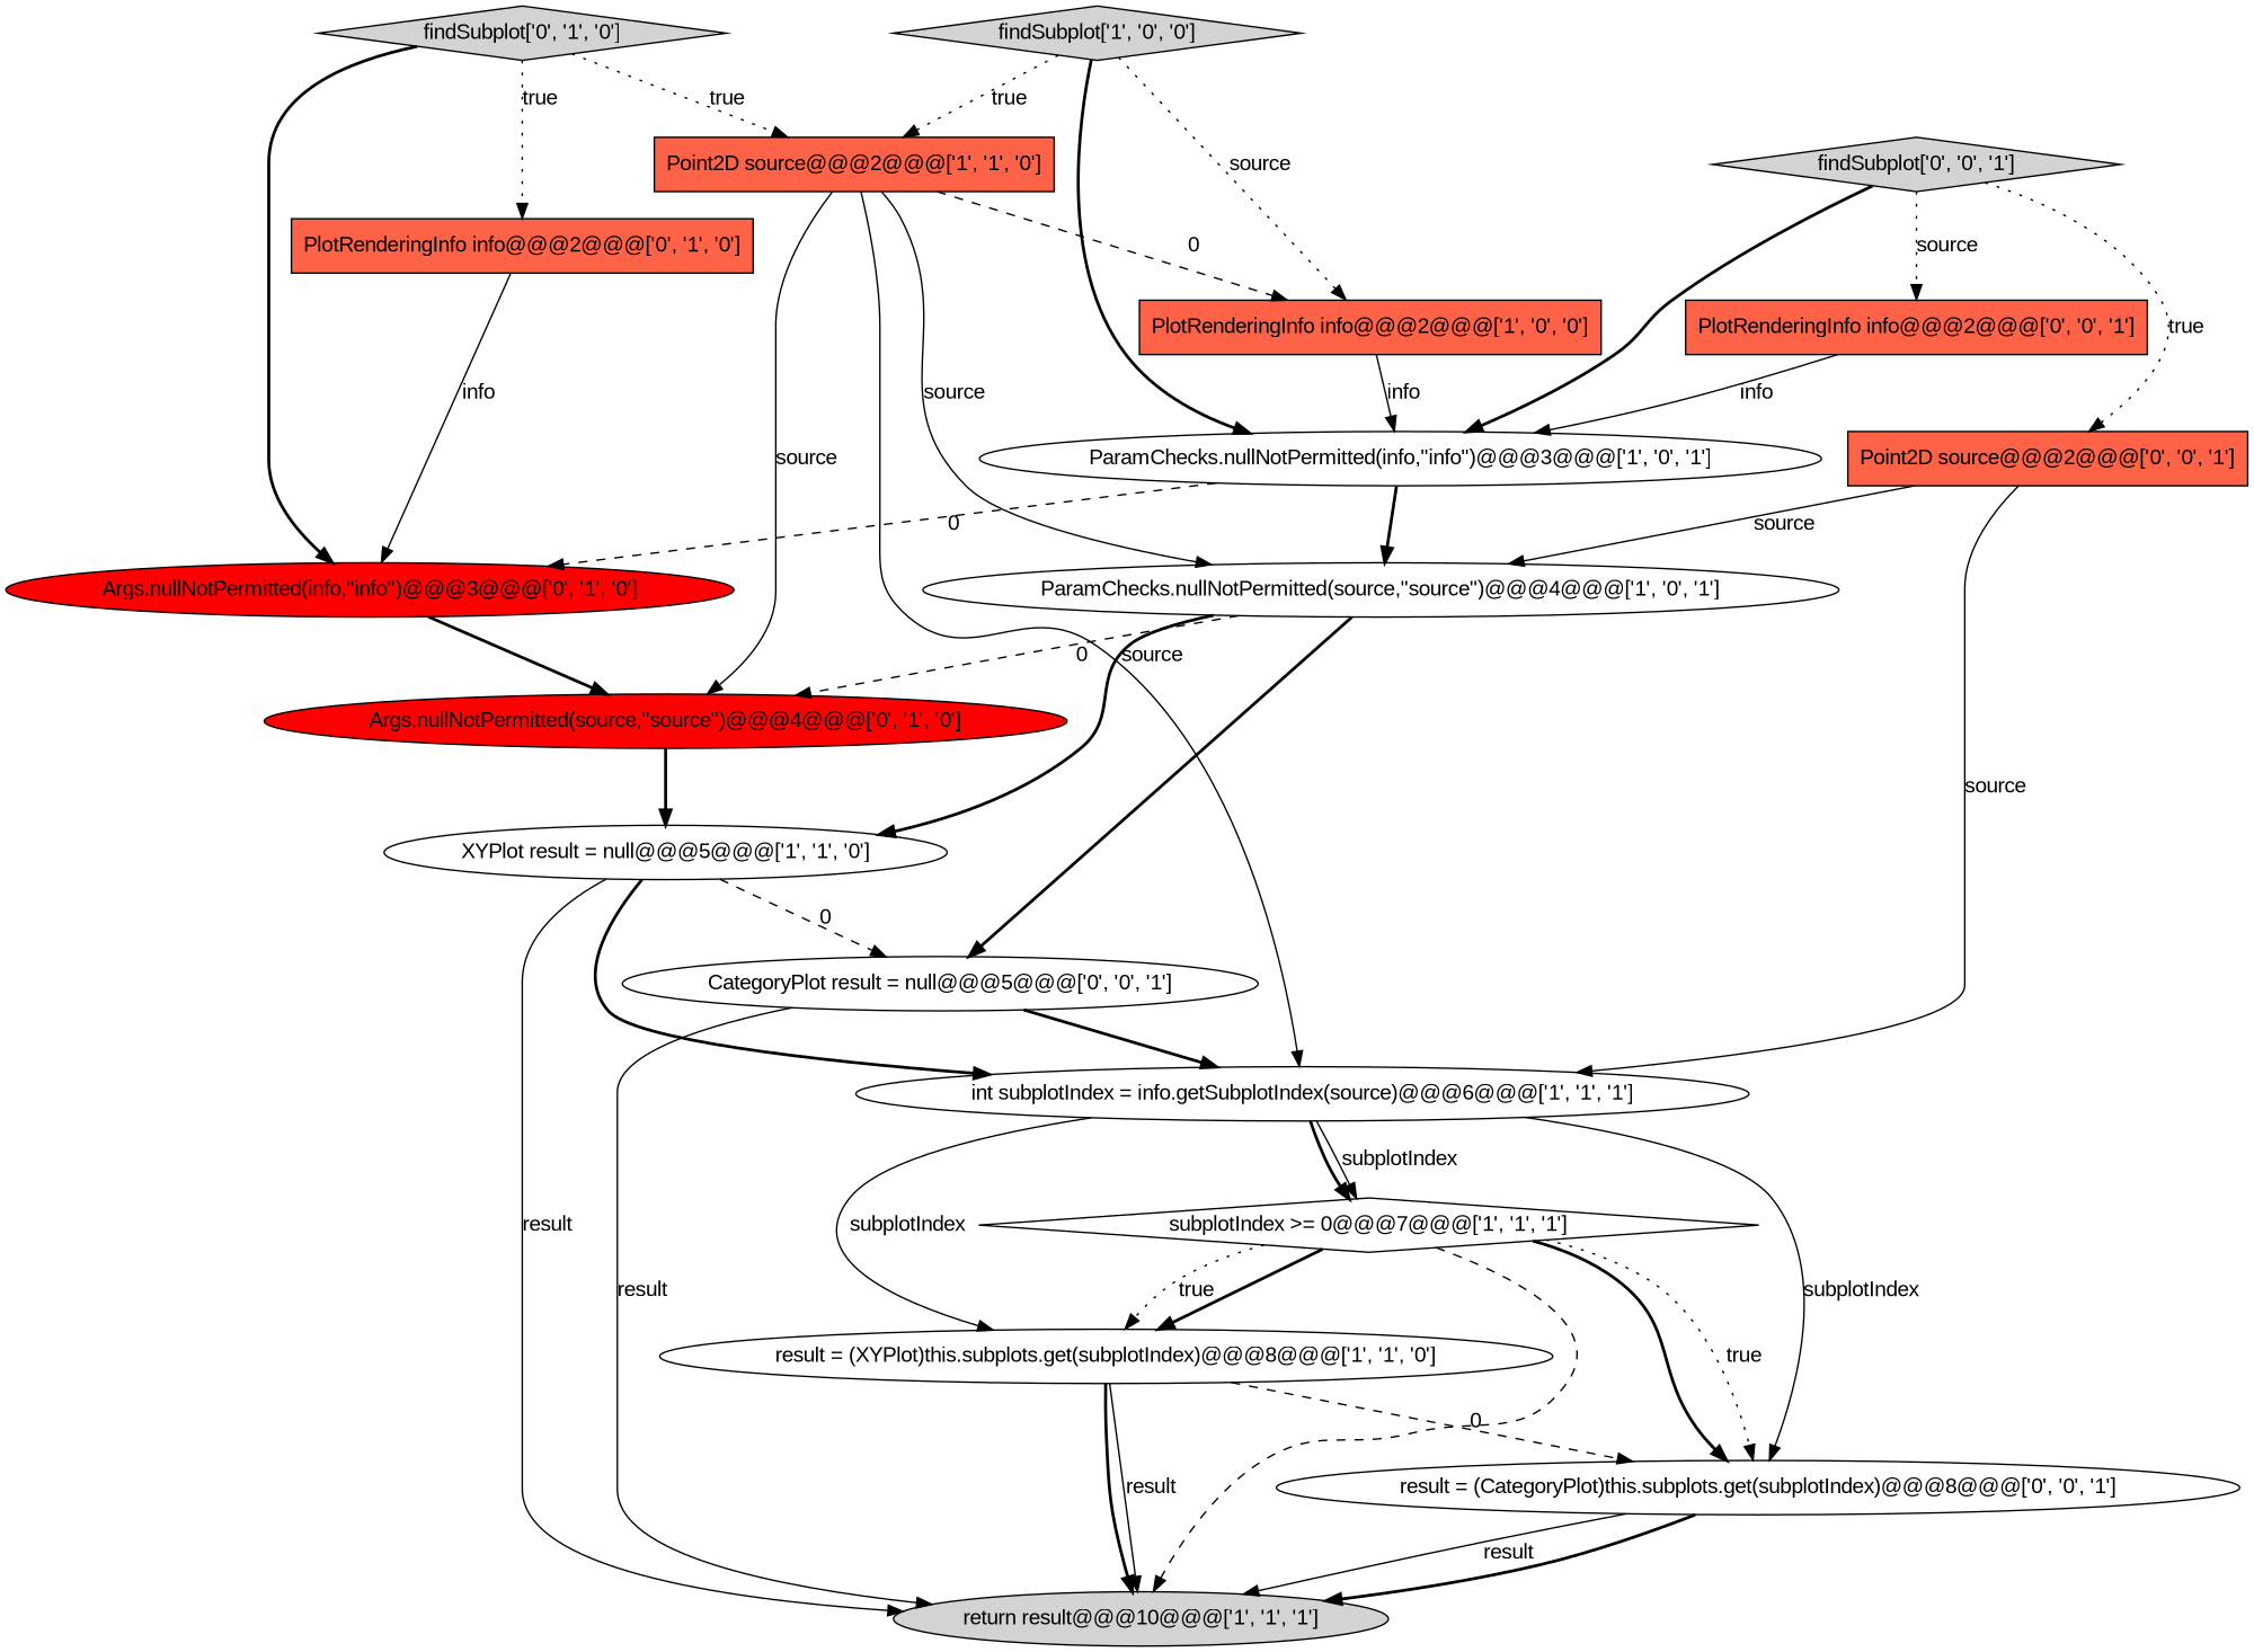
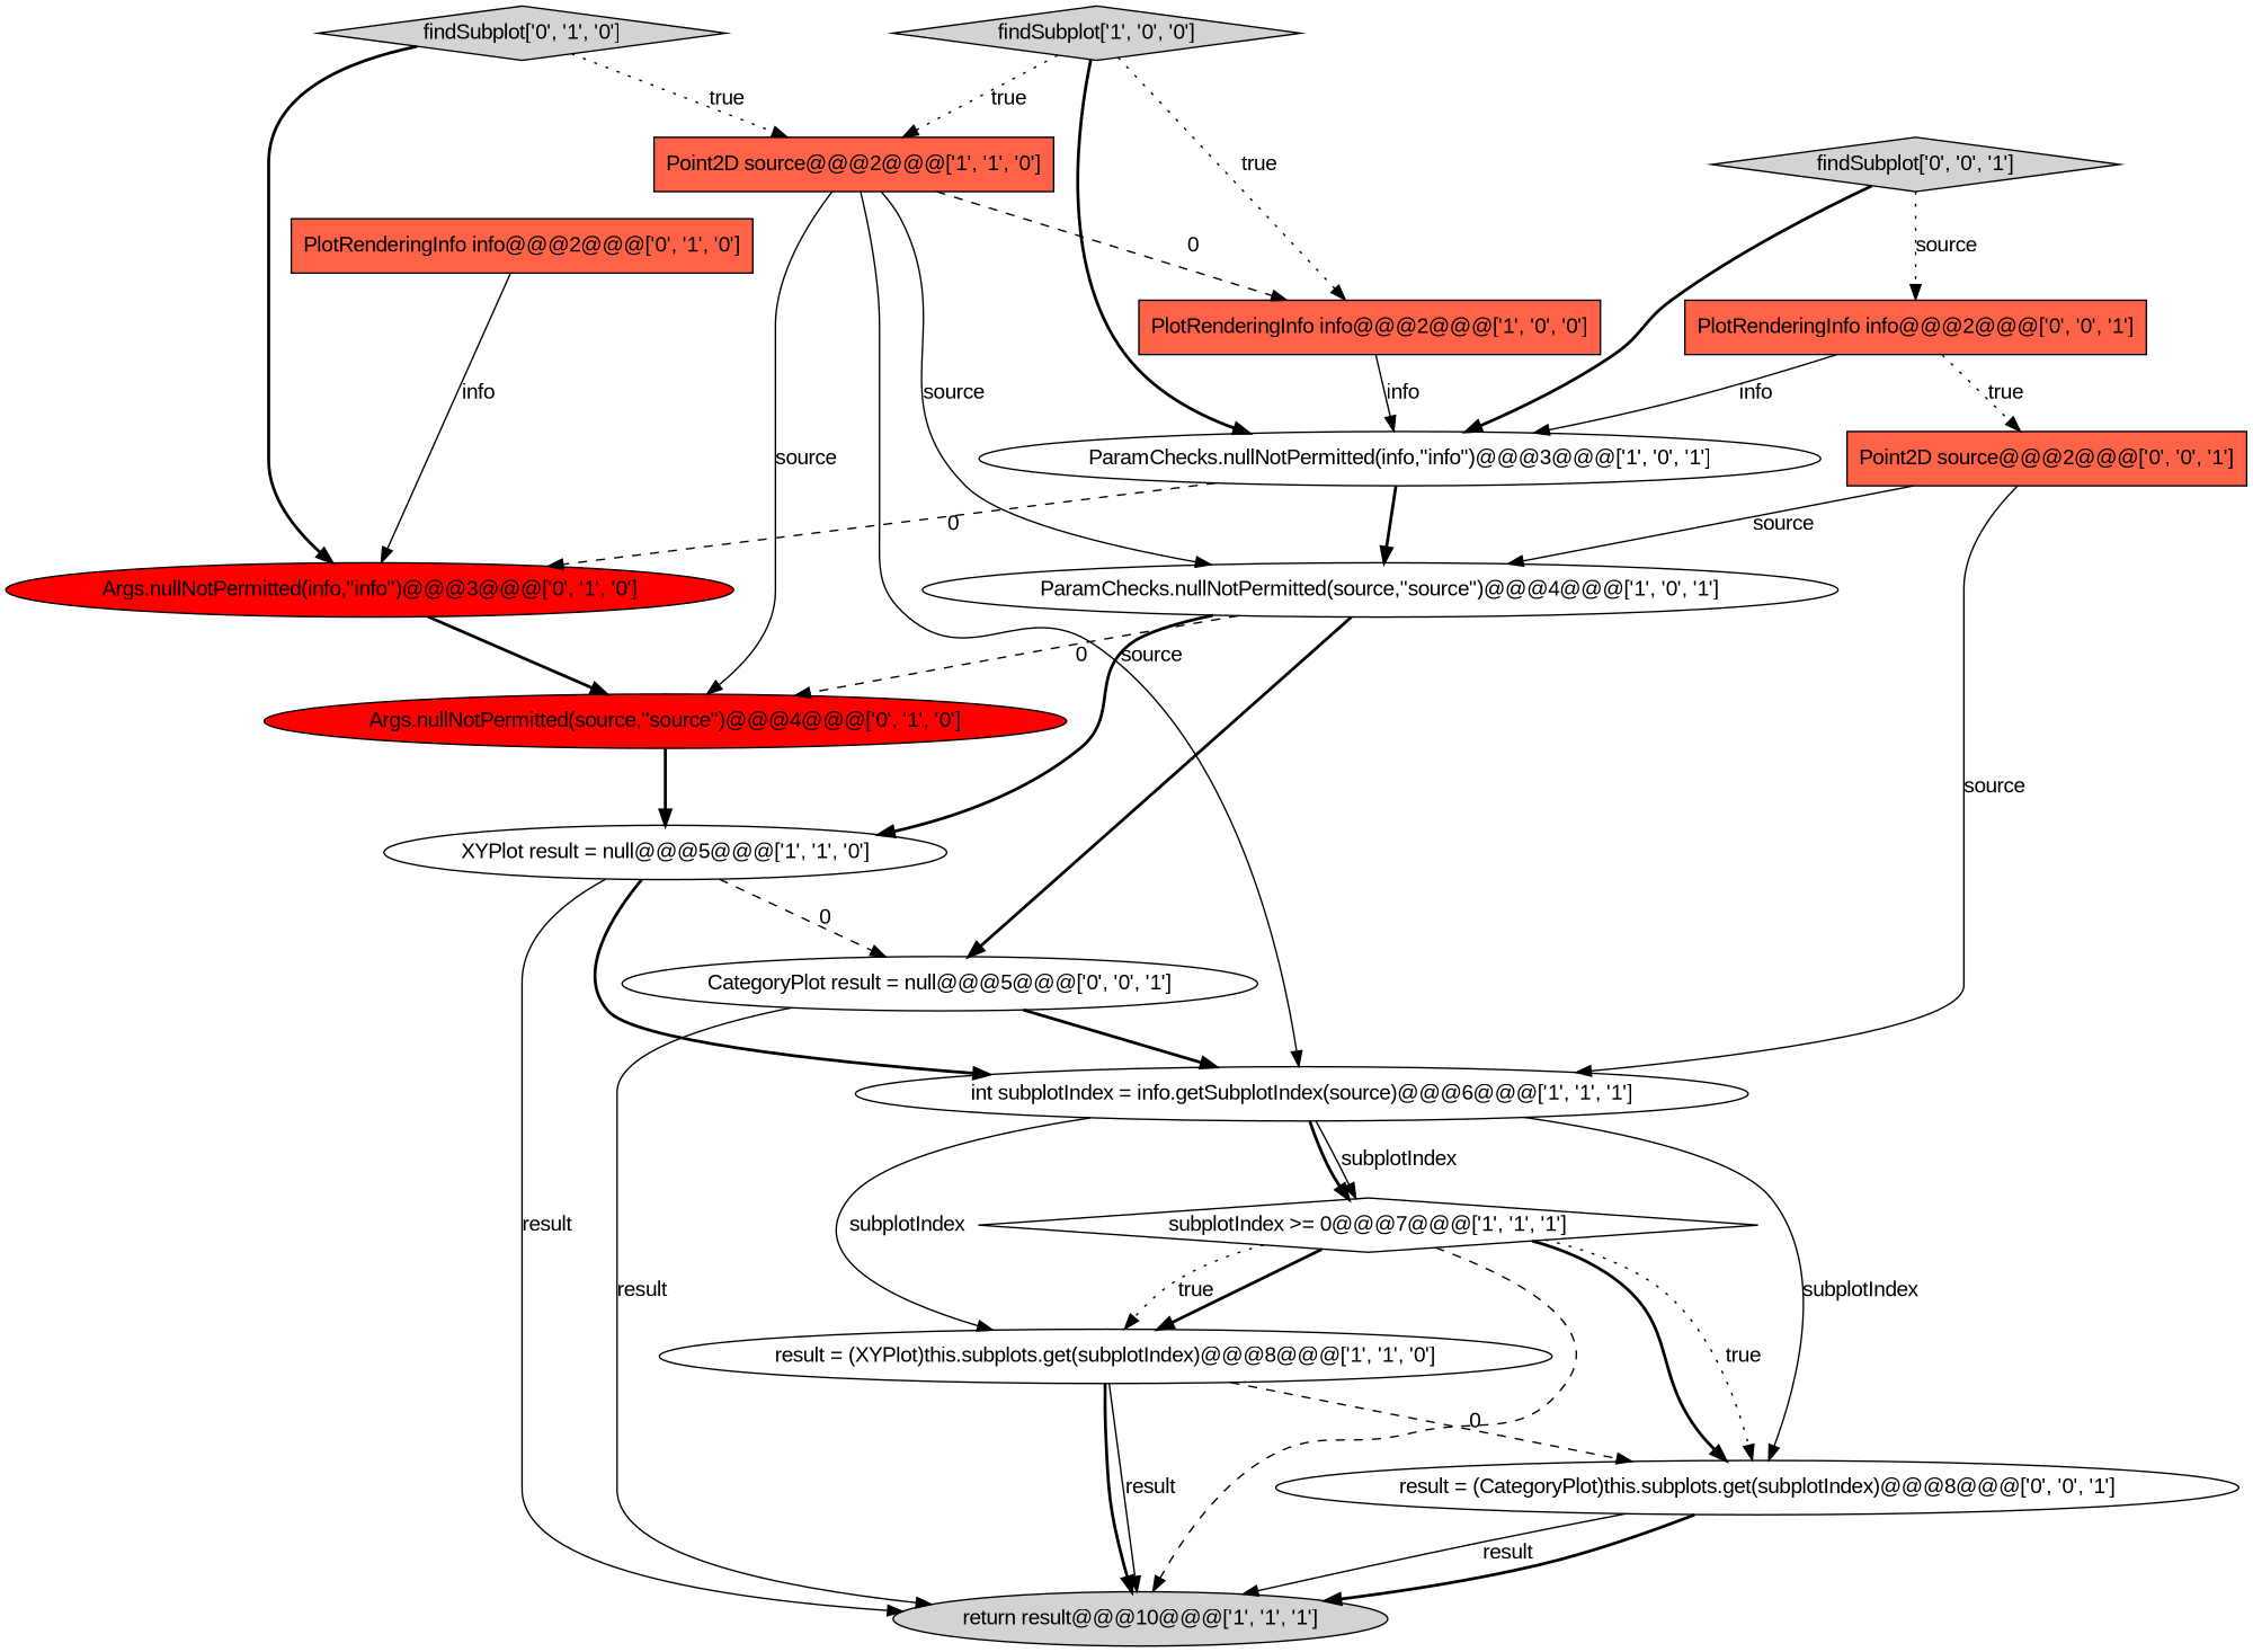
  digraph {
    fontname="Liberation Sans"
    node [fillcolor=white fontname="Liberation Sans" shape=ellipse style=filled]
    edge [fontname="Liberation Sans" style=bold]
    n1 [label="ParamChecks.nullNotPermitted(source,\"source\")@@@4@@@['1', '0', '1']"]
    n2 [label="CategoryPlot result = null@@@5@@@['0', '0', '1']"]
    n3 [label="XYPlot result = null@@@5@@@['1', '1', '0']"]
    n4 [fillcolor=red label="Args.nullNotPermitted(source,\"source\")@@@4@@@['0', '1', '0']"]
    n5 [fillcolor=lightgray label="return result@@@10@@@['1', '1', '1']"]
    n6 [label="int subplotIndex = info.getSubplotIndex(source)@@@6@@@['1', '1', '1']"]
    n7 [fillcolor=lightgray label="findSubplot['0', '1', '0']" shape=diamond]
    n8 [fillcolor=tomato label="Point2D source@@@2@@@['1', '1', '0']" shape=box]
    n9 [fillcolor=red label="Args.nullNotPermitted(info,\"info\")@@@3@@@['0', '1', '0']"]
    n10 [fillcolor=tomato label="PlotRenderingInfo info@@@2@@@['0', '1', '0']" shape=box]
    n11 [fillcolor=tomato label="PlotRenderingInfo info@@@2@@@['1', '0', '0']" shape=box]
    n12 [label="ParamChecks.nullNotPermitted(info,\"info\")@@@3@@@['1', '0', '1']"]
    n13 [label="subplotIndex >= 0@@@7@@@['1', '1', '1']" shape=diamond]
    n14 [label="result = (CategoryPlot)this.subplots.get(subplotIndex)@@@8@@@['0', '0', '1']"]
    n15 [label="result = (XYPlot)this.subplots.get(subplotIndex)@@@8@@@['1', '1', '0']"]
    n16 [fillcolor=lightgray label="findSubplot['0', '0', '1']" shape=diamond]
    n17 [fillcolor=tomato label="PlotRenderingInfo info@@@2@@@['0', '0', '1']" shape=box]
    n18 [fillcolor=tomato label="Point2D source@@@2@@@['0', '0', '1']" shape=box]
    n19 [fillcolor=lightgray label="findSubplot['1', '0', '0']" shape=diamond]
    n1 -> n2
    n1 -> n3
    n1 -> n4 [label=0 style=dashed]
    n2 -> n5 [label=result style=solid]
    n2 -> n6
    n3 -> n2 [label=0 style=dashed]
    n3 -> n5 [label=result style=solid]
    n3 -> n6
    n4 -> n3
    n6 -> n13
    n6 -> n13 [label=subplotIndex style=solid]
    n6 -> n14 [label=subplotIndex style=solid]
    n6 -> n15 [label=subplotIndex style=solid]
    n7 -> n8 [label=true style=dotted]
    n7 -> n9
-   n7 -> n10 [label=true style=dotted]
    n8 -> n1 [label=source style=solid]
    n8 -> n4 [label=source style=solid]
    n8 -> n6 [label=source style=solid]
    n8 -> n11 [label=0 style=dashed]
    n9 -> n4
    n10 -> n9 [label=info style=solid]
    n11 -> n12 [label=info style=solid]
    n12 -> n1
    n12 -> n9 [label=0 style=dashed]
    n13 -> n5 [style=dashed]
    n13 -> n14
    n13 -> n14 [label=true style=dotted]
    n13 -> n15
    n13 -> n15 [label=true style=dotted]
    n14 -> n5
    n14 -> n5 [label=result style=solid]
    n15 -> n5 [label=result style=solid]
    n15 -> n5
    n15 -> n14 [label=0 style=dashed]
    n16 -> n12
    n16 -> n17 [label=source style=dotted]
-   n16 -> n18 [label=true style=dotted]
+   n17 -> n18 [label=true style=dotted]
    n17 -> n12 [label=info style=solid]
    n18 -> n1 [label=source style=solid]
    n18 -> n6 [label=source style=solid]
    n19 -> n8 [label=true style=dotted]
-   n19 -> n11 [label=source style=dotted]
+   n19 -> n11 [label=true style=dotted]
    n19 -> n12
  }
